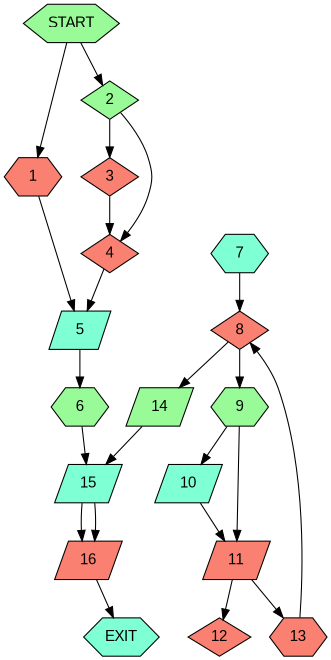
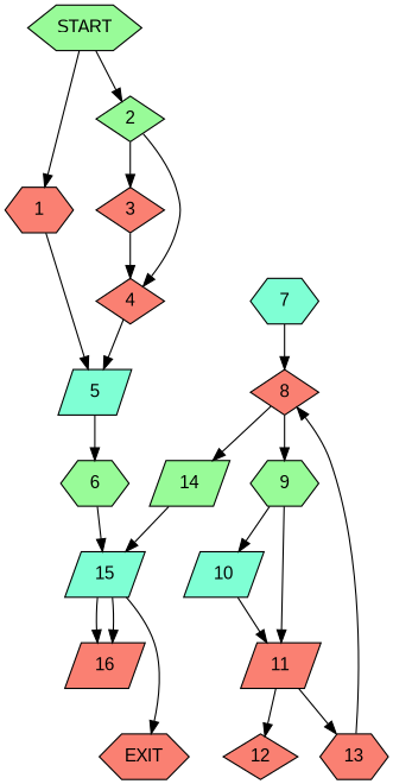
  digraph {
    fontname="Liberation Sans"
    node [fillcolor=salmon fontname="Liberation Sans" shape=hexagon style=filled]
    edge [fontname="Liberation Sans"]
    n1 [fillcolor=palegreen label=START]
    1
    2 [fillcolor=palegreen shape=diamond]
    5 [fillcolor=aquamarine shape=parallelogram]
    3 [shape=diamond]
    4 [shape=diamond]
    6 [fillcolor=palegreen]
    15 [fillcolor=aquamarine shape=parallelogram]
    7 [fillcolor=aquamarine]
    8 [shape=diamond]
    16 [shape=parallelogram]
-   n12 [fillcolor=aquamarine label=EXIT]
+   n12 [label=EXIT]
    9 [fillcolor=palegreen]
    14 [fillcolor=palegreen shape=parallelogram]
    10 [fillcolor=aquamarine shape=parallelogram]
    11 [shape=parallelogram]
    12 [shape=diamond]
    13
    n1 -> 1
    n1 -> 2
    1 -> 5
    2 -> 3
    2 -> 4
    5 -> 6
    3 -> 4
    4 -> 5
    6 -> 15
    15 -> 16
    15 -> 16 [tailport=s2]
-   16 -> n12
+   15 -> n12
    7 -> 8
    8 -> 9
    8 -> 14
    9 -> 10
    9 -> 11
    14 -> 15
    10 -> 11
    11 -> 12
    11 -> 13
    13 -> 8
  }
